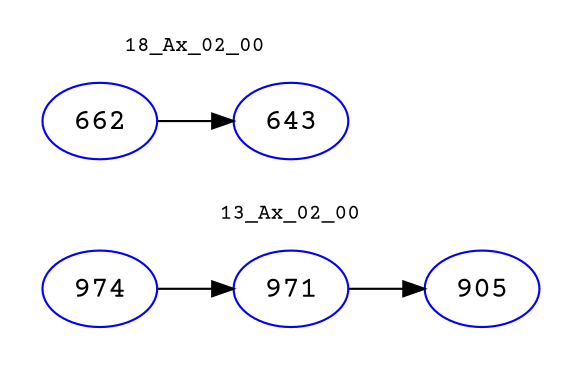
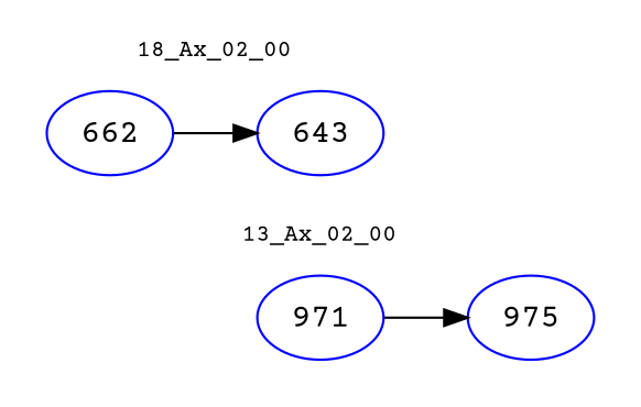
  digraph {
    fontname="Courier Prime"
    rankdir=LR
    node [color=blue fontname="Courier Prime"]
    edge [color=black fontname="Courier Prime"]
-   n1 [label=974]
    n2 [label=971]
-   n3 [label=905]
+   n3 [label=975]
    n4 [label=662]
    n5 [label=643]
    subgraph cluster_1 {
      color=white
      fontsize=10
      label="13_Ax_02_00"
-     n1
      n2
      n3
    }
    subgraph cluster_2 {
      color=white
      fontsize=10
      label="18_Ax_02_00"
      n4
      n5
    }
-   n1 -> n2
    n2 -> n3
    n4 -> n5
  }
